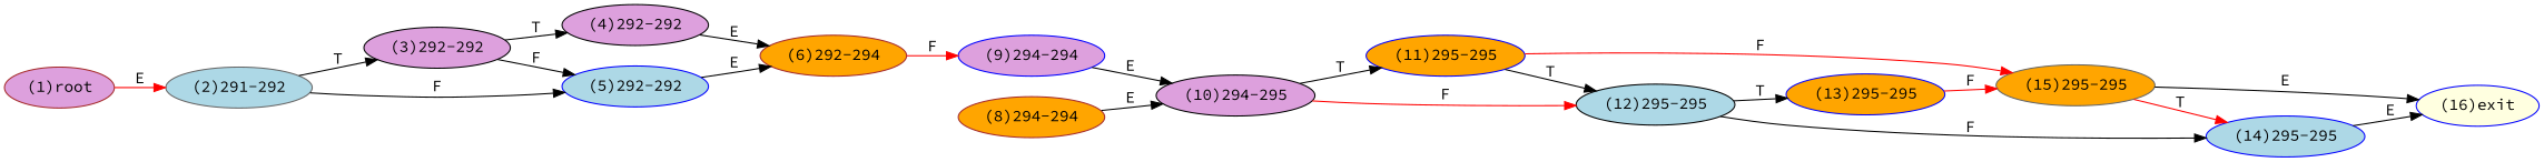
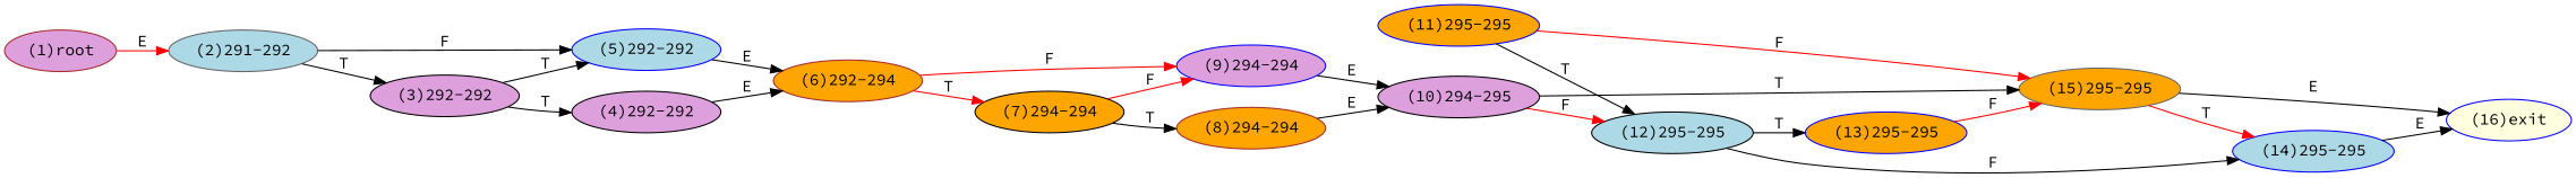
  digraph {
    fontname="Source Code Pro"
    rankdir=LR
    node [color=blue fillcolor=orange fontname="Source Code Pro" style=filled]
    edge [color=black fontname="Source Code Pro"]
    n1 [color=brown fillcolor=plum label="(1)root"]
    n2 [color=gray40 fillcolor=lightblue label="(2)291-292"]
    n3 [color=black fillcolor=plum label="(3)292-292"]
    n4 [fillcolor=lightblue label="(5)292-292"]
    n5 [color=black fillcolor=plum label="(4)292-292"]
    n6 [color=brown label="(6)292-294"]
+   n7 [color=black label="(7)294-294"]
    n8 [fillcolor=plum label="(9)294-294"]
    n9 [color=brown label="(8)294-294"]
    n10 [color=black fillcolor=plum label="(10)294-295"]
    n11 [label="(11)295-295"]
    n12 [color=black fillcolor=lightblue label="(12)295-295"]
    n13 [color=gray40 label="(15)295-295"]
    n14 [label="(13)295-295"]
    n15 [fillcolor=lightblue label="(14)295-295"]
    n16 [fillcolor=lightyellow label="(16)exit"]
    n1 -> n2 [color=red label=E]
    n2 -> n3 [label=T]
    n2 -> n4 [label=F]
-   n3 -> n4 [label=F]
+   n3 -> n4 [label=T]
    n3 -> n5 [label=T]
    n4 -> n6 [label=E]
    n5 -> n6 [label=E]
+   n6 -> n7 [color=red label=T]
    n6 -> n8 [color=red label=F]
+   n7 -> n8 [color=red label=F]
+   n7 -> n9 [label=T]
    n8 -> n10 [label=E]
    n9 -> n10 [label=E]
-   n10 -> n11 [label=T]
+   n10 -> n13 [label=T]
    n10 -> n12 [color=red label=F]
    n11 -> n12 [label=T]
    n11 -> n13 [color=red label=F]
    n12 -> n14 [label=T]
    n12 -> n15 [label=F]
    n13 -> n15 [color=red label=T]
    n13 -> n16 [label=E]
    n14 -> n13 [color=red label=F]
    n15 -> n16 [label=E]
  }
